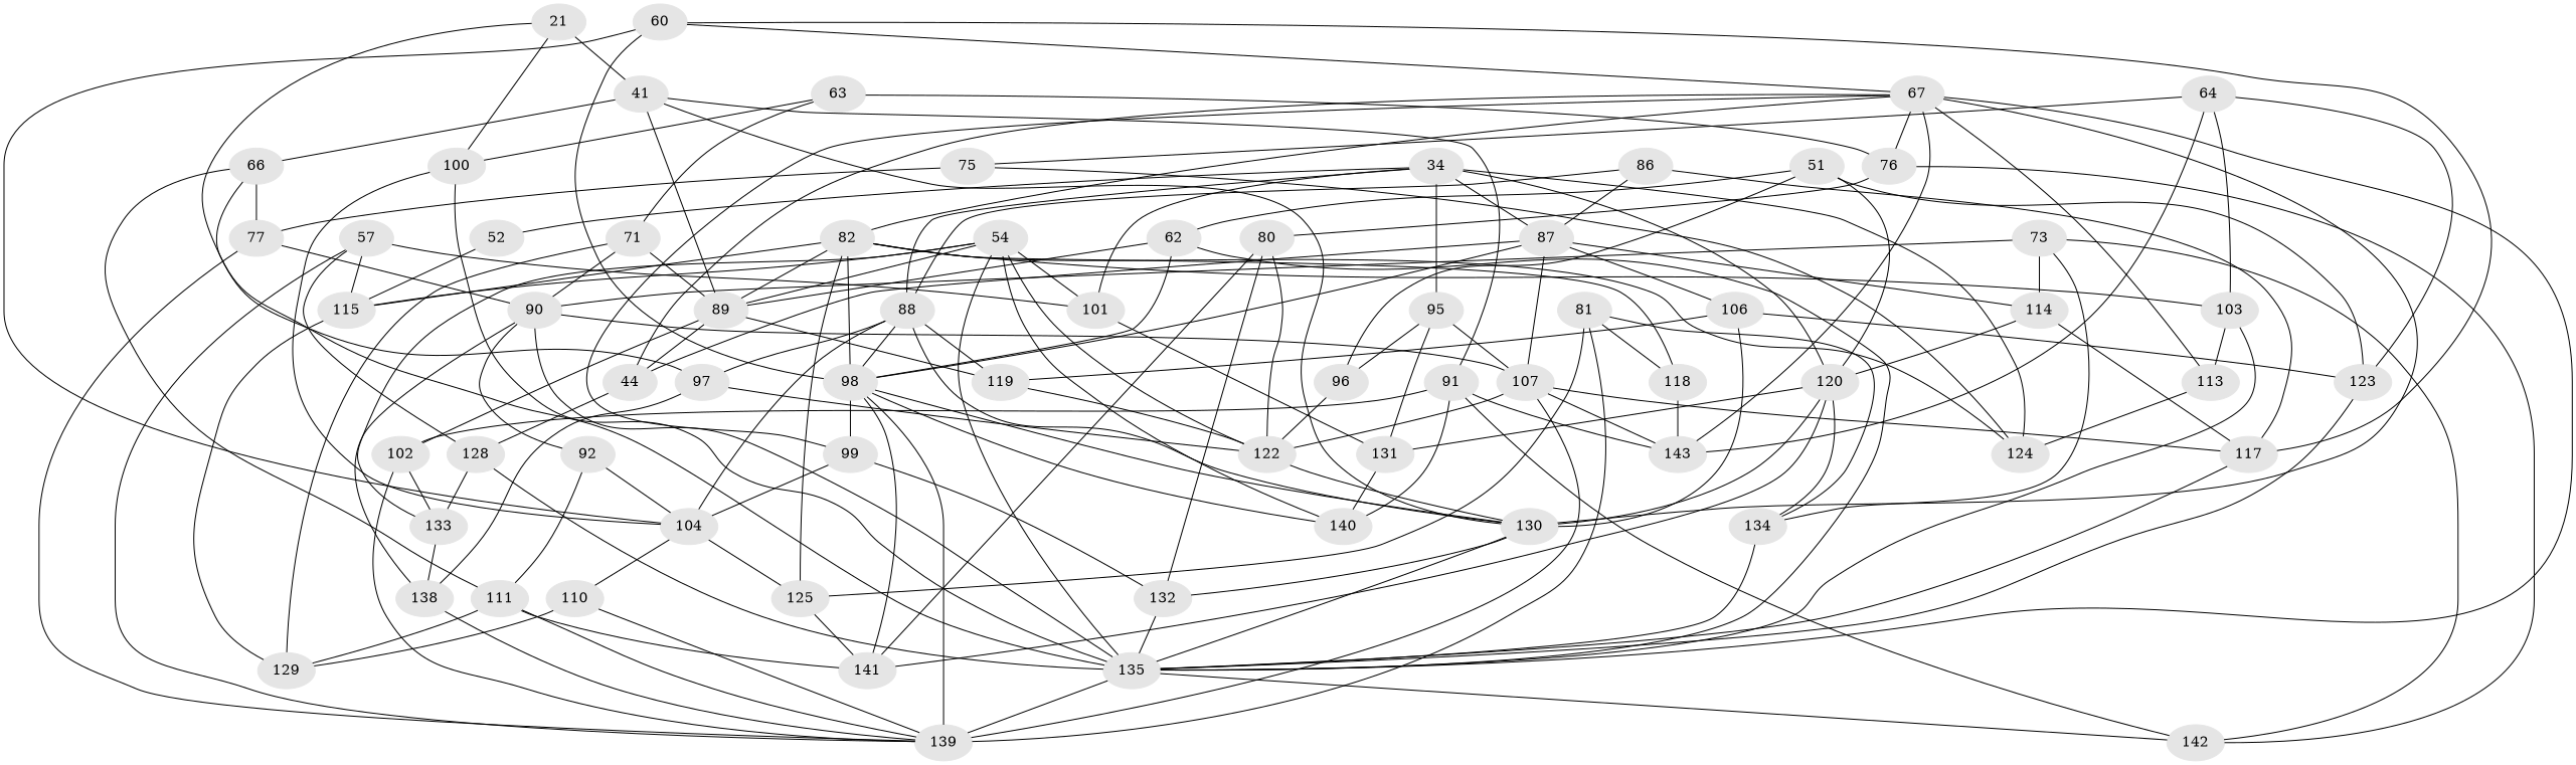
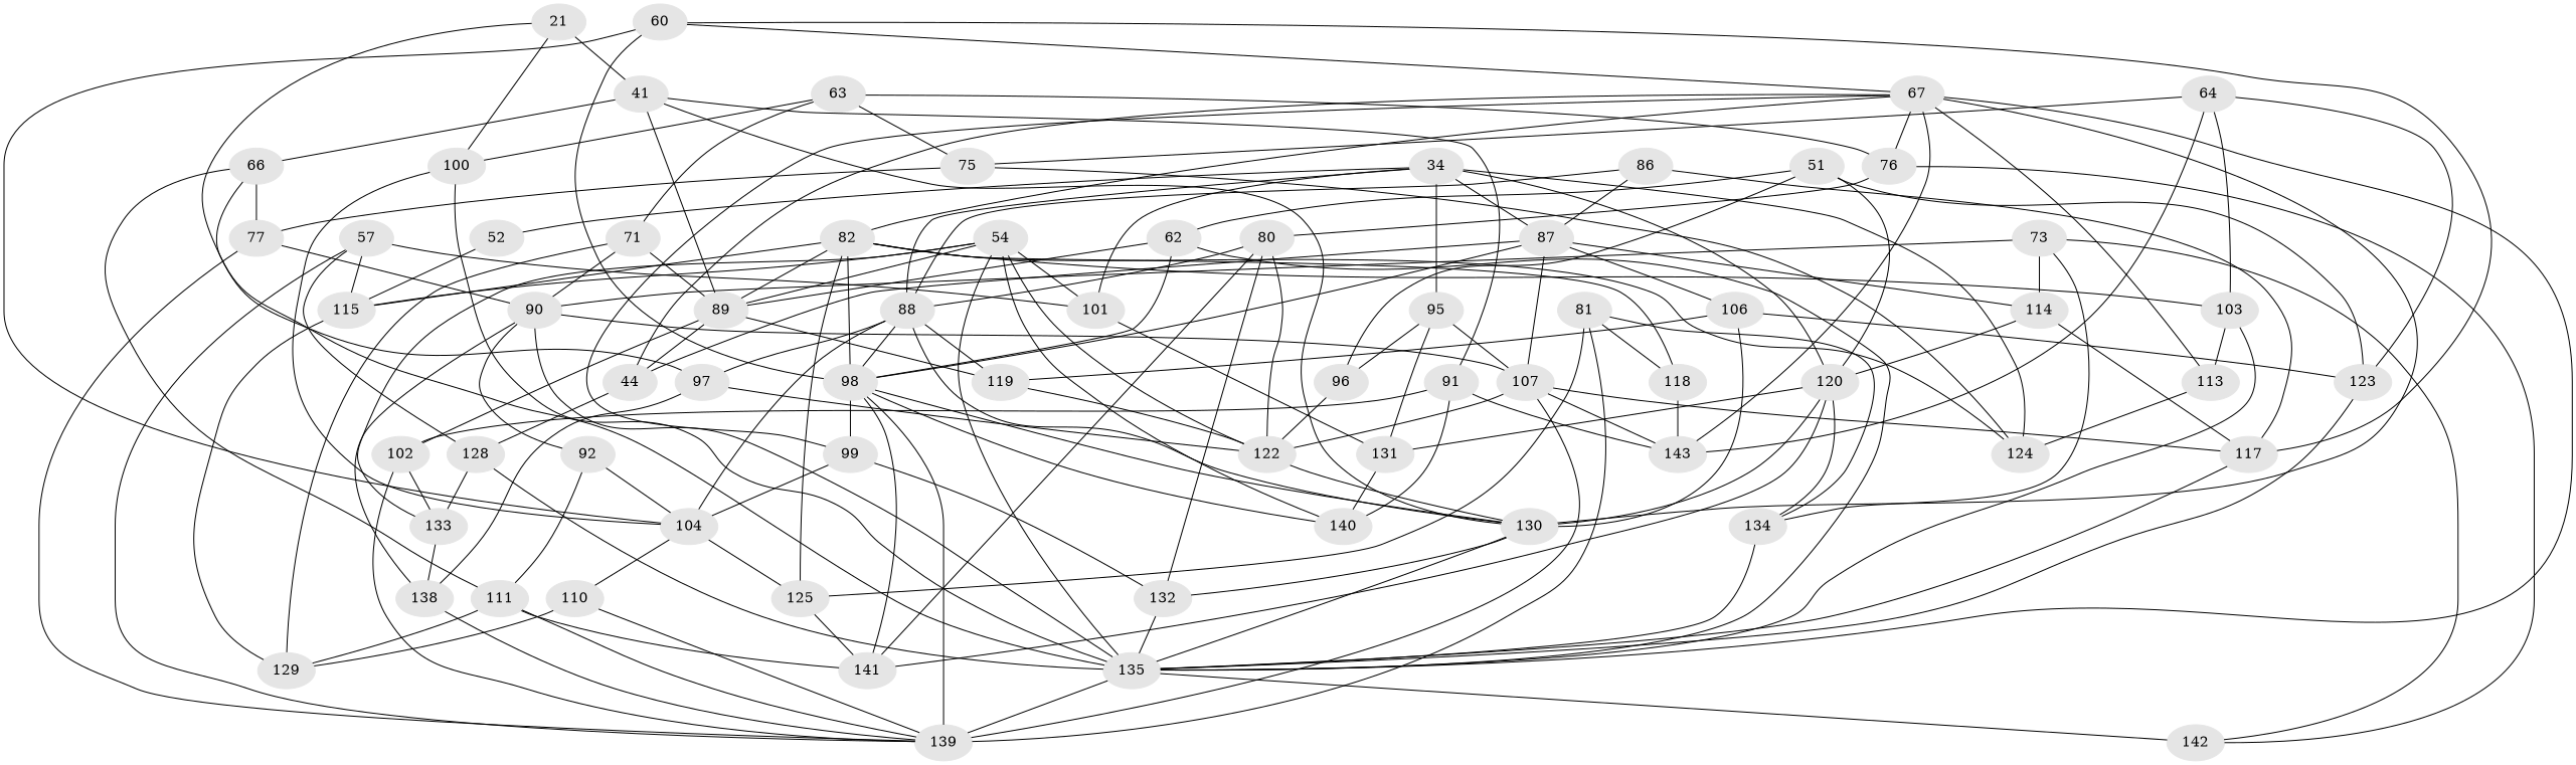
  graph {
    node [color=gray90 style=filled]
    41 [super="+16"]
    66
    89 [super="+56+72"]
    91 [super="+13"]
    130 [super="+14+116"]
    21
    97
    100
    122 [super="+105"]
    138
    135 [super="+38+37+33+127"]
    104 [super="+2+55"]
    34 [super="+27"]
    52
    87 [super="+35+65"]
    88 [super="+43+78+53"]
    95
    101
    120 [super="+17+69+24"]
    124
    115 [super="+11"]
    98 [super="+93"]
    n23 [label=44]
    114
    106
    107 [super="+10+83"]
    119 [super="+112"]
    96
    131
    141 [super="+85+136"]
    134 [super="+74"]
    92
    111 [super="+109"]
    113
    77
    102
    140
    143 [super="+23"]
    142
    132
    118
    139 [super="+137+70+126"]
    51
    62
    123
    129 [super="+108"]
    54 [super="+46+31"]
    133
    57
    128 [super="+49"]
    67 [super="+4+48+36"]
    76
    82 [super="+50+61"]
    99
    60
    117 [super="+32"]
    125 [super="+68"]
    110
    63
    71
    75
    90 [super="+7+44"]
    80
    64
    103
    73
    81
    86
    41 -- 66
    41 -- 89
    41 -- 91
    41 -- 130
    66 -- 135
    66 -- 111
    66 -- 77
    89 -- n23
    89 -- 119 [weight=2]
    89 -- 102
    91 -- 102
    91 -- 140
    91 -- 143 [weight=2]
-   91 -- 142
    130 -- 135
    130 -- 132
    21 -- 41 [weight=2]
    21 -- 97
    21 -- 100
    97 -- 122
    97 -- 138
    100 -- 135
    100 -- 104
    122 -- 130
    138 -- 139
    135 -- 142
    135 -- 139 [weight=4]
    104 -- 125 [weight=2]
    104 -- 110
    34 -- 52
    34 -- 87 [weight=2]
    34 -- 88
    34 -- 95
    34 -- 101
    34 -- 120 [weight=2]
    34 -- 124
    52 -- 115 [weight=2]
    87 -- 98
    87 -- n23
    87 -- 114
    87 -- 106
    87 -- 107
    88 -- 130 [weight=2]
    88 -- 97
    88 -- 104
    88 -- 98
    88 -- 119 [weight=2]
    95 -- 107
    95 -- 96
    95 -- 131
    101 -- 131
    120 -- 130 [weight=2]
    120 -- 131
    120 -- 141 [weight=2]
    120 -- 134
    115 -- 129
    98 -- 130
    98 -- 141 [weight=2]
    98 -- 140
    98 -- 139 [weight=2]
    98 -- 99
    n23 -- 128
    114 -- 120
    114 -- 117
    106 -- 130
    106 -- 119
    106 -- 123
    107 -- 122
    107 -- 143
    107 -- 139
    107 -- 117 [weight=2]
    119 -- 122
    96 -- 122
    131 -- 140
    134 -- 135 [weight=3]
    92 -- 104
    92 -- 111
    111 -- 141
    111 -- 139
    111 -- 129 [weight=2]
    113 -- 124
    77 -- 139
    77 -- 90
    102 -- 139
    102 -- 133
    132 -- 135
    118 -- 143
    51 -- 120
    51 -- 96
    51 -- 62
    51 -- 123
    62 -- 89
    62 -- 135
    62 -- 98
    123 -- 135
    54 -- 89 [weight=2]
    54 -- 122 [weight=2]
    54 -- 135
    54 -- 101
    54 -- 115
    54 -- 140
    54 -- 133
    133 -- 138
    57 -- 101
    57 -- 115
    57 -- 139
    57 -- 128
    128 -- 135 [weight=3]
    128 -- 133
    67 -- 130 [weight=2]
    67 -- 135
    67 -- n23
    67 -- 113
    67 -- 143
    67 -- 76
    67 -- 82
    67 -- 99
    76 -- 142
    76 -- 80
    82 -- 89
    82 -- 124
    82 -- 115
    82 -- 98
    82 -- 118
    82 -- 125
    82 -- 103
    99 -- 104
    99 -- 132
    60 -- 104
    60 -- 98
    60 -- 67
    60 -- 117
    117 -- 135 [weight=2]
    125 -- 141 [weight=2]
    110 -- 139
    110 -- 129 [weight=2]
    63 -- 100
    63 -- 76
    63 -- 71
+   63 -- 75
    71 -- 89
    71 -- 129
    71 -- 90
    75 -- 124
    75 -- 77
    90 -- 138
    90 -- 135 [weight=2]
    90 -- 107
    90 -- 92
    80 -- 122
+   80 -- 88
    80 -- 141
    80 -- 132
    64 -- 143
    64 -- 123
    64 -- 75
    64 -- 103
    103 -- 135
    103 -- 113
    73 -- 114
    73 -- 134
    73 -- 142
    73 -- 90
    81 -- 134
    81 -- 118
    81 -- 139
    81 -- 125
    86 -- 87
    86 -- 88
    86 -- 117 [weight=2]
  }
